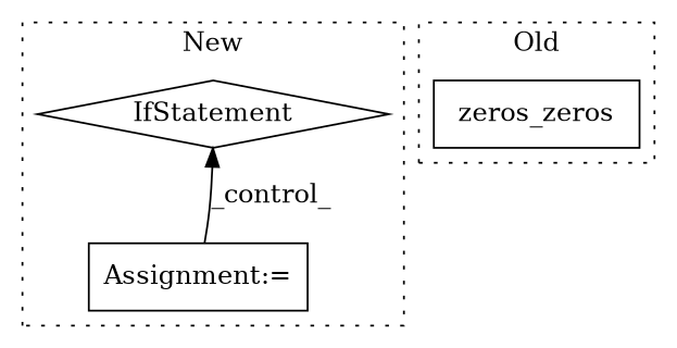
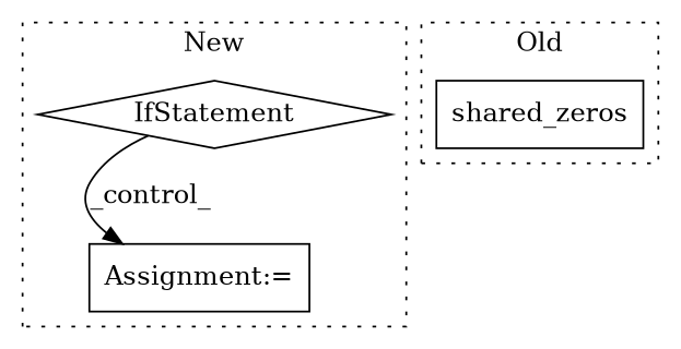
  digraph {
    node [shape=box]
    n1 [a=25 l="4,2" label=IfStatement s="6535,6552" shape=diamond]
    n2 [a=7 l=1 label="Assignment:=" s=6834]
-   n3 [a=32 l="13,1" label=zeros_zeros s="9358,9386"]
+   n3 [a=32 l="13,1" label=shared_zeros s="9358,9386"]
    subgraph cluster_1 {
      label=New
      style=dotted
      n1
      n2
    }
    subgraph cluster_2 {
      label=Old
      style=dotted
      n3
    }
-   n2 -> n1 [label=_control_]
+   n1 -> n2 [label=_control_]
  }
